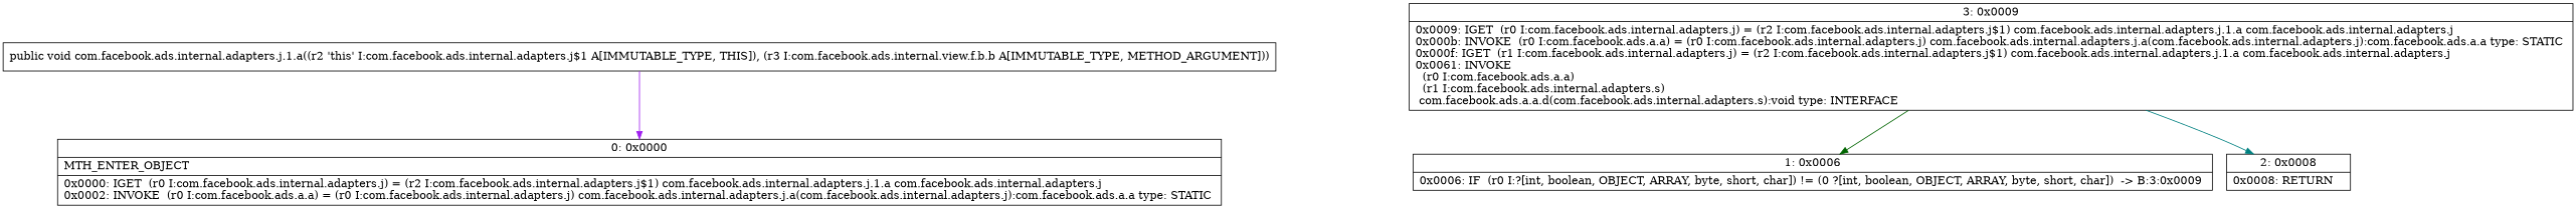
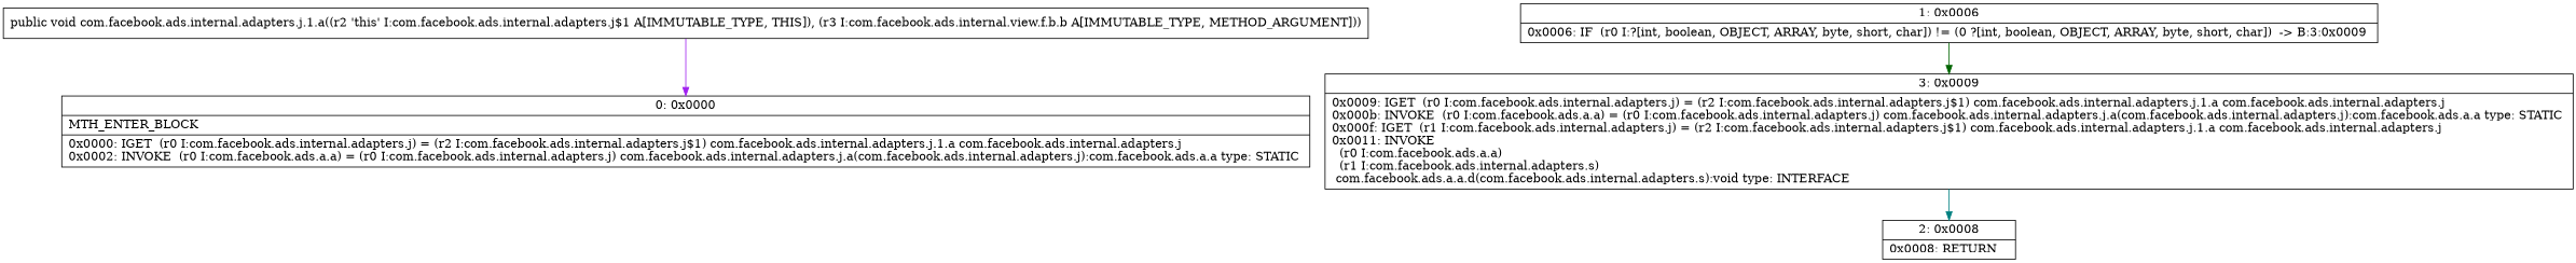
  digraph {
    node [color=black shape=record]
-   n1 [label="{0\:\ 0x0000|MTH_ENTER_OBJECT\l|0x0000: IGET  (r0 I:com.facebook.ads.internal.adapters.j) = (r2 I:com.facebook.ads.internal.adapters.j$1) com.facebook.ads.internal.adapters.j.1.a com.facebook.ads.internal.adapters.j \l0x0002: INVOKE  (r0 I:com.facebook.ads.a.a) = (r0 I:com.facebook.ads.internal.adapters.j) com.facebook.ads.internal.adapters.j.a(com.facebook.ads.internal.adapters.j):com.facebook.ads.a.a type: STATIC \l}"]
+   n1 [label="{0\:\ 0x0000|MTH_ENTER_BLOCK\l|0x0000: IGET  (r0 I:com.facebook.ads.internal.adapters.j) = (r2 I:com.facebook.ads.internal.adapters.j$1) com.facebook.ads.internal.adapters.j.1.a com.facebook.ads.internal.adapters.j \l0x0002: INVOKE  (r0 I:com.facebook.ads.a.a) = (r0 I:com.facebook.ads.internal.adapters.j) com.facebook.ads.internal.adapters.j.a(com.facebook.ads.internal.adapters.j):com.facebook.ads.a.a type: STATIC \l}"]
    n2 [label="{1\:\ 0x0006|0x0006: IF  (r0 I:?[int, boolean, OBJECT, ARRAY, byte, short, char]) != (0 ?[int, boolean, OBJECT, ARRAY, byte, short, char])  \-\> B:3:0x0009 \l}"]
-   n3 [label="{3\:\ 0x0009|0x0009: IGET  (r0 I:com.facebook.ads.internal.adapters.j) = (r2 I:com.facebook.ads.internal.adapters.j$1) com.facebook.ads.internal.adapters.j.1.a com.facebook.ads.internal.adapters.j \l0x000b: INVOKE  (r0 I:com.facebook.ads.a.a) = (r0 I:com.facebook.ads.internal.adapters.j) com.facebook.ads.internal.adapters.j.a(com.facebook.ads.internal.adapters.j):com.facebook.ads.a.a type: STATIC \l0x000f: IGET  (r1 I:com.facebook.ads.internal.adapters.j) = (r2 I:com.facebook.ads.internal.adapters.j$1) com.facebook.ads.internal.adapters.j.1.a com.facebook.ads.internal.adapters.j \l0x0061: INVOKE  \l  (r0 I:com.facebook.ads.a.a)\l  (r1 I:com.facebook.ads.internal.adapters.s)\l com.facebook.ads.a.a.d(com.facebook.ads.internal.adapters.s):void type: INTERFACE \l}"]
+   n3 [label="{3\:\ 0x0009|0x0009: IGET  (r0 I:com.facebook.ads.internal.adapters.j) = (r2 I:com.facebook.ads.internal.adapters.j$1) com.facebook.ads.internal.adapters.j.1.a com.facebook.ads.internal.adapters.j \l0x000b: INVOKE  (r0 I:com.facebook.ads.a.a) = (r0 I:com.facebook.ads.internal.adapters.j) com.facebook.ads.internal.adapters.j.a(com.facebook.ads.internal.adapters.j):com.facebook.ads.a.a type: STATIC \l0x000f: IGET  (r1 I:com.facebook.ads.internal.adapters.j) = (r2 I:com.facebook.ads.internal.adapters.j$1) com.facebook.ads.internal.adapters.j.1.a com.facebook.ads.internal.adapters.j \l0x0011: INVOKE  \l  (r0 I:com.facebook.ads.a.a)\l  (r1 I:com.facebook.ads.internal.adapters.s)\l com.facebook.ads.a.a.d(com.facebook.ads.internal.adapters.s):void type: INTERFACE \l}"]
    n4 [label="{2\:\ 0x0008|0x0008: RETURN   \l}"]
    n5 [label="{public void com.facebook.ads.internal.adapters.j.1.a((r2 'this' I:com.facebook.ads.internal.adapters.j$1 A[IMMUTABLE_TYPE, THIS]), (r3 I:com.facebook.ads.internal.view.f.b.b A[IMMUTABLE_TYPE, METHOD_ARGUMENT])) }"]
-   n3 -> n2 [color=darkgreen]
+   n2 -> n3 [color=darkgreen]
    n3 -> n4 [color=teal]
    n5 -> n1 [color=purple]
  }
